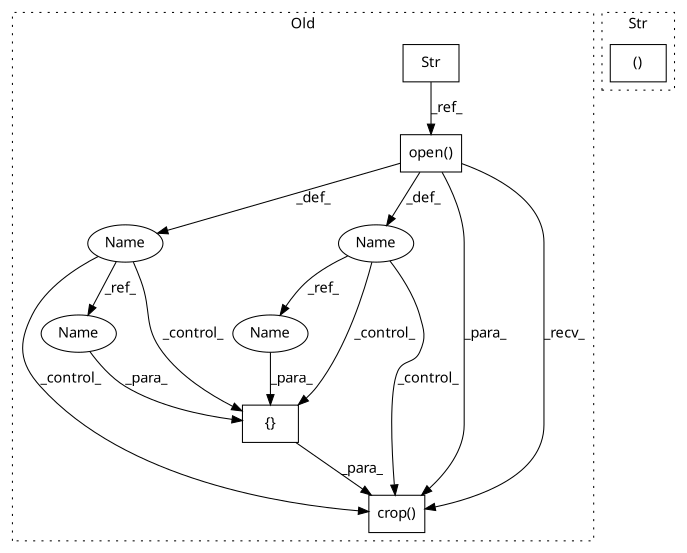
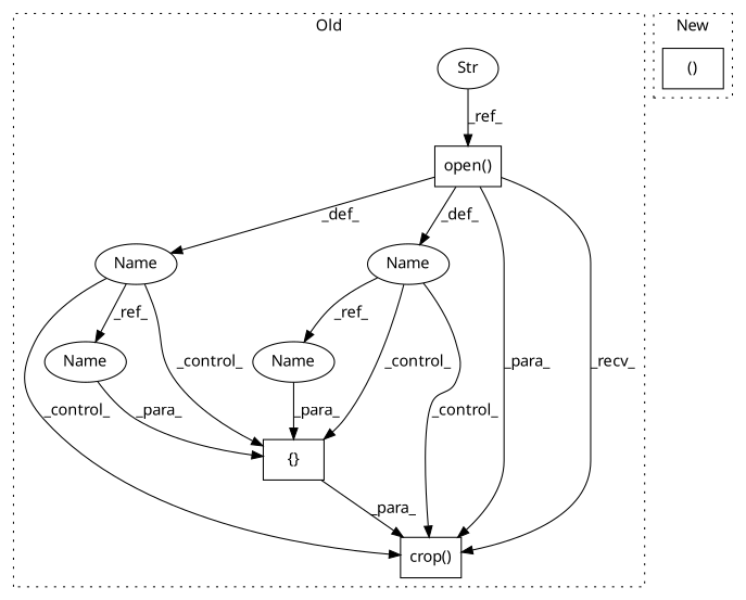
  digraph {
    fontname="Noto Sans"
    node [a=87 fontname="Noto Sans" l=5 shape=ellipse]
    edge [fontname="Noto Sans"]
    n1 [a=75 l="11,1" label="open()" s="1492,1541" shape=box]
-   n2 [a=66 l=38 label=Str s=1503 shape=box]
+   n2 [a=66 l=38 label=Str s=1503]
    n3 [a=59 l="1,0" label="{}" s="1847,1910" shape=box]
    n4 [label=Name s=1741]
    n5 [label=Name s=1660]
    n6 [a=75 l="11,1" label="crop()" s="1836,1911" shape=box]
    n7 [label=Name s=1848]
    n8 [label=Name s=1855]
    n9 [a=54 l=13 label="()" s=1610 shape=box]
    subgraph cluster_1 {
      label=Old
      style=dotted
      n1
      n2
      n3
      n4
      n5
      n6
      n7
      n8
    }
    subgraph cluster_2 {
-     label=Str
+     label=New
      style=dotted
      n9
    }
    n1 -> n4 [label=_def_]
    n1 -> n5 [label=_def_]
    n1 -> n6 [label=_para_]
    n1 -> n6 [label=_recv_]
    n2 -> n1 [label=_ref_]
    n3 -> n6 [label=_para_]
    n4 -> n3 [label=_control_]
    n4 -> n6 [label=_control_]
    n4 -> n8 [label=_ref_]
    n5 -> n3 [label=_control_]
    n5 -> n6 [label=_control_]
    n5 -> n7 [label=_ref_]
    n7 -> n3 [label=_para_]
    n8 -> n3 [label=_para_]
  }
